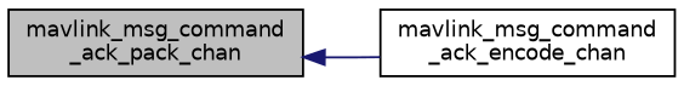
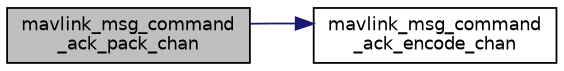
  digraph {
    rankdir=LR
    node [color=black fontname=Helvetica fontsize=10 shape=record style=filled]
    n1 [fillcolor=grey75 fontcolor=black height=0.2 label="mavlink_msg_command\l_ack_pack_chan" width=0.4]
    n2 [fillcolor=white height=0.2 label="mavlink_msg_command\l_ack_encode_chan" width=0.4]
-   n1 -> n2 [color=midnightblue dir=back fontname=Helvetica fontsize=10 labelfontname=Helvetica labelfontsize=10 style=solid]
+   n2 -> n1 [color=midnightblue dir=back fontname=Helvetica fontsize=10 labelfontname=Helvetica labelfontsize=10 style=solid]
  }
